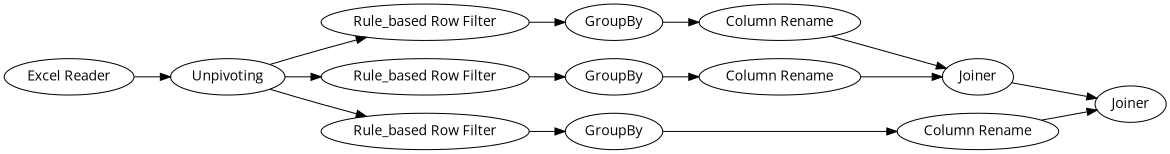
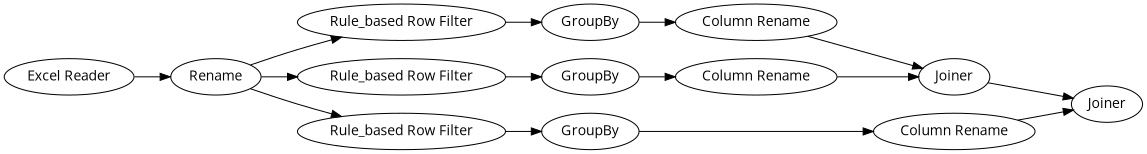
  digraph {
    rankdir=LR
    fontname="Open Sans"
    node [fontname="Open Sans"]
    edge [fontname="Open Sans"]
    n1 [label="Excel Reader"]
-   n2 [label=Unpivoting]
+   n2 [label=Rename]
    n3 [label="Rule_based Row Filter"]
    n4 [label="Rule_based Row Filter"]
    n5 [label="Rule_based Row Filter"]
    n6 [label=GroupBy]
    n7 [label="Column Rename"]
    n8 [label=Joiner]
    n9 [label="Column Rename"]
    n10 [label=GroupBy]
    n11 [label="Column Rename"]
    n12 [label=Joiner]
    n13 [label=GroupBy]
    n1 -> n2
    n2 -> n3
    n2 -> n4
    n2 -> n5
    n3 -> n6
    n4 -> n10
    n5 -> n13
    n6 -> n7
    n7 -> n8
    n8 -> n12
    n9 -> n8
    n10 -> n9
    n11 -> n12
    n13 -> n11
  }
